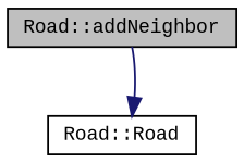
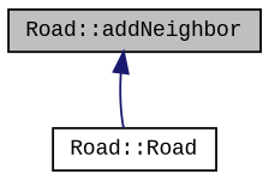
  digraph {
    rankdir=TB
    fontname="Liberation Mono"
    node [color=black fontname="Liberation Mono" fontsize=10 shape=record]
    n1 [fillcolor=grey75 fontcolor=black height=0.2 label="Road::addNeighbor" style=filled width=0.4]
    n2 [height=0.2 label="Road::Road" width=0.4]
-   n2 -> n1 [color=midnightblue dir=back fontname="Liberation Mono" fontsize=10 labelfontname=Helvetica labelfontsize=10 style=solid]
+   n1 -> n2 [color=midnightblue dir=back fontname="Liberation Mono" fontsize=10 labelfontname=Helvetica labelfontsize=10 style=solid]
  }
